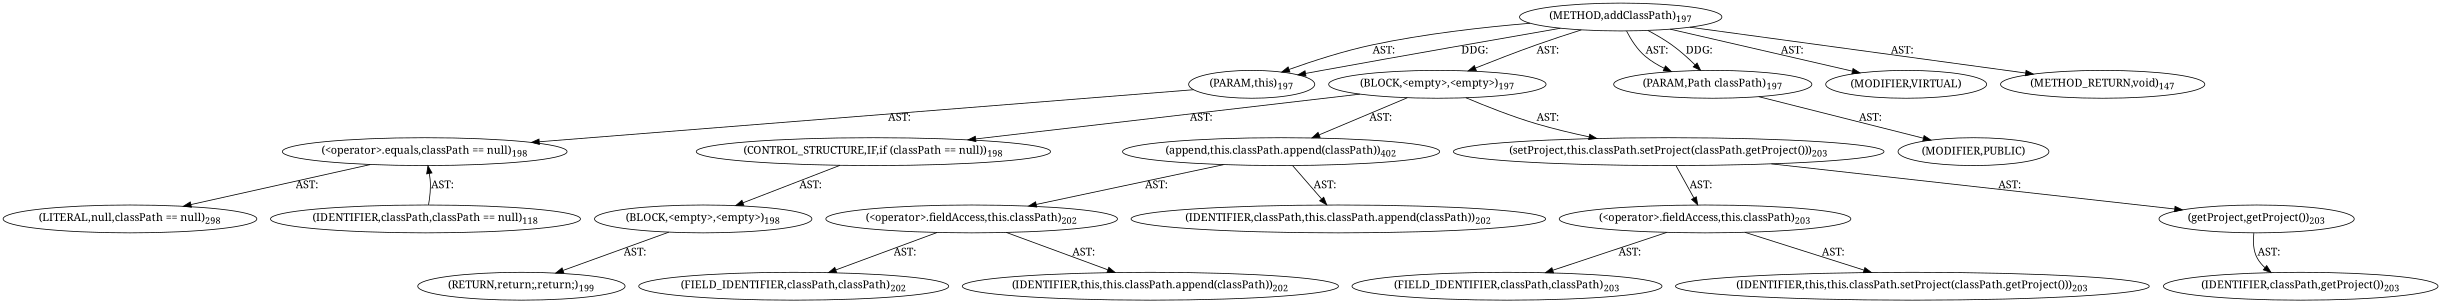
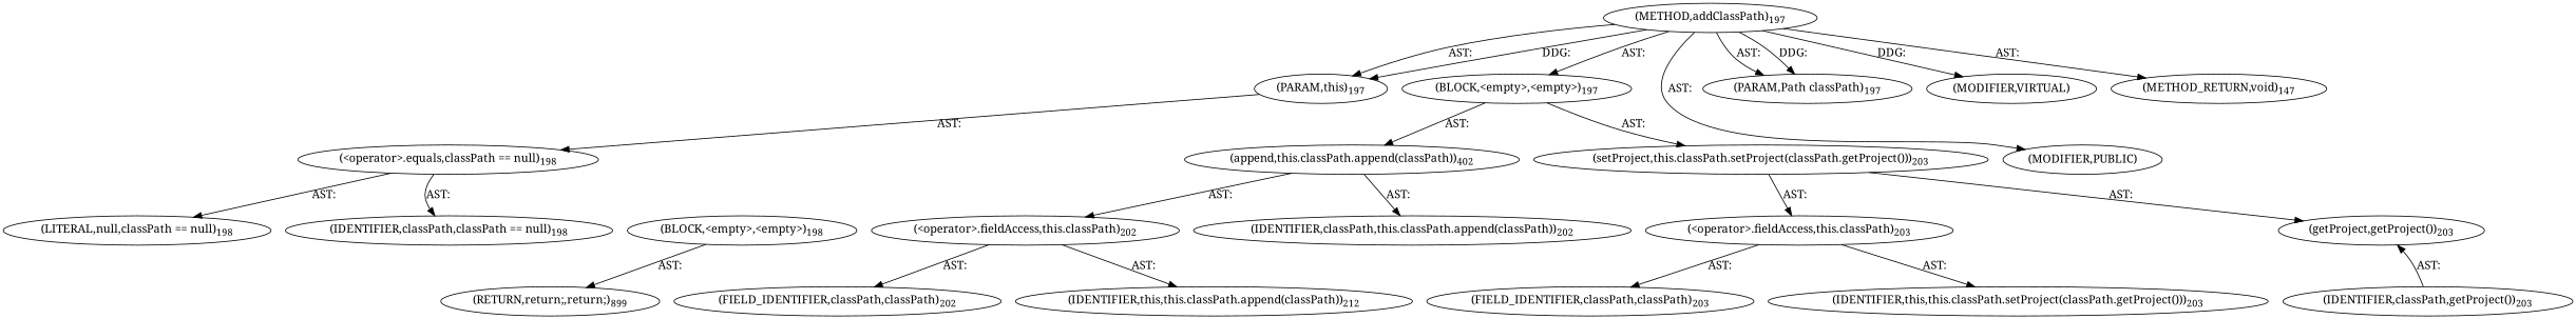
  digraph {
    fontname="Noto Serif"
    node [fontname="Noto Serif"]
    edge [fontname="Noto Serif"]
    n1 [label=<(METHOD,addClassPath)<SUB>197</SUB>>]
    n2 [label=<(PARAM,this)<SUB>197</SUB>>]
    n3 [label=<(PARAM,Path classPath)<SUB>197</SUB>>]
    n4 [label=<(BLOCK,&lt;empty&gt;,&lt;empty&gt;)<SUB>197</SUB>>]
    n5 [label=<(MODIFIER,PUBLIC)>]
    n6 [label=<(MODIFIER,VIRTUAL)>]
    n7 [label=<(METHOD_RETURN,void)<SUB>147</SUB>>]
    n8 [label=<(&lt;operator&gt;.equals,classPath == null)<SUB>198</SUB>>]
-   n9 [label=<(CONTROL_STRUCTURE,IF,if (classPath == null))<SUB>198</SUB>>]
    n10 [label=<(append,this.classPath.append(classPath))<SUB>402</SUB>>]
    n11 [label=<(setProject,this.classPath.setProject(classPath.getProject()))<SUB>203</SUB>>]
    n12 [label=<(BLOCK,&lt;empty&gt;,&lt;empty&gt;)<SUB>198</SUB>>]
    n13 [label=<(&lt;operator&gt;.fieldAccess,this.classPath)<SUB>202</SUB>>]
    n14 [label=<(IDENTIFIER,classPath,this.classPath.append(classPath))<SUB>202</SUB>>]
    n15 [label=<(&lt;operator&gt;.fieldAccess,this.classPath)<SUB>203</SUB>>]
    n16 [label=<(getProject,getProject())<SUB>203</SUB>>]
-   n17 [label=<(IDENTIFIER,classPath,classPath == null)<SUB>118</SUB>>]
-   n18 [label=<(LITERAL,null,classPath == null)<SUB>298</SUB>>]
-   n19 [label=<(RETURN,return;,return;)<SUB>199</SUB>>]
-   n20 [label=<(IDENTIFIER,this,this.classPath.append(classPath))<SUB>202</SUB>>]
+   n17 [label=<(IDENTIFIER,classPath,classPath == null)<SUB>198</SUB>>]
+   n18 [label=<(LITERAL,null,classPath == null)<SUB>198</SUB>>]
+   n19 [label=<(RETURN,return;,return;)<SUB>899</SUB>>]
+   n20 [label=<(IDENTIFIER,this,this.classPath.append(classPath))<SUB>212</SUB>>]
    n21 [label=<(FIELD_IDENTIFIER,classPath,classPath)<SUB>202</SUB>>]
    n22 [label=<(IDENTIFIER,this,this.classPath.setProject(classPath.getProject()))<SUB>203</SUB>>]
    n23 [label=<(FIELD_IDENTIFIER,classPath,classPath)<SUB>203</SUB>>]
    n24 [label=<(IDENTIFIER,classPath,getProject())<SUB>203</SUB>>]
    n1 -> n2 [label="AST: "]
    n1 -> n2 [label="DDG: "]
    n1 -> n3 [label="AST: "]
    n1 -> n3 [label="DDG: "]
    n1 -> n4 [label="AST: "]
-   n3 -> n5 [label="AST: "]
-   n1 -> n6 [label="AST: "]
+   n1 -> n5 [label="AST: "]
+   n1 -> n6 [label="DDG: "]
    n1 -> n7 [label="AST: "]
    n2 -> n8 [label="AST: "]
-   n4 -> n9 [label="AST: "]
    n4 -> n10 [label="AST: "]
    n4 -> n11 [label="AST: "]
-   n17 -> n8 [label="AST: "]
+   n8 -> n17 [label="AST: "]
    n8 -> n18 [label="AST: "]
-   n9 -> n12 [label="AST: "]
    n10 -> n13 [label="AST: "]
    n10 -> n14 [label="AST: "]
    n11 -> n15 [label="AST: "]
    n11 -> n16 [label="AST: "]
    n12 -> n19 [label="AST: "]
    n13 -> n20 [label="AST: "]
    n13 -> n21 [label="AST: "]
    n15 -> n22 [label="AST: "]
    n15 -> n23 [label="AST: "]
-   n16 -> n24 [label="AST: "]
+   n24 -> n16 [label="AST: "]
  }
